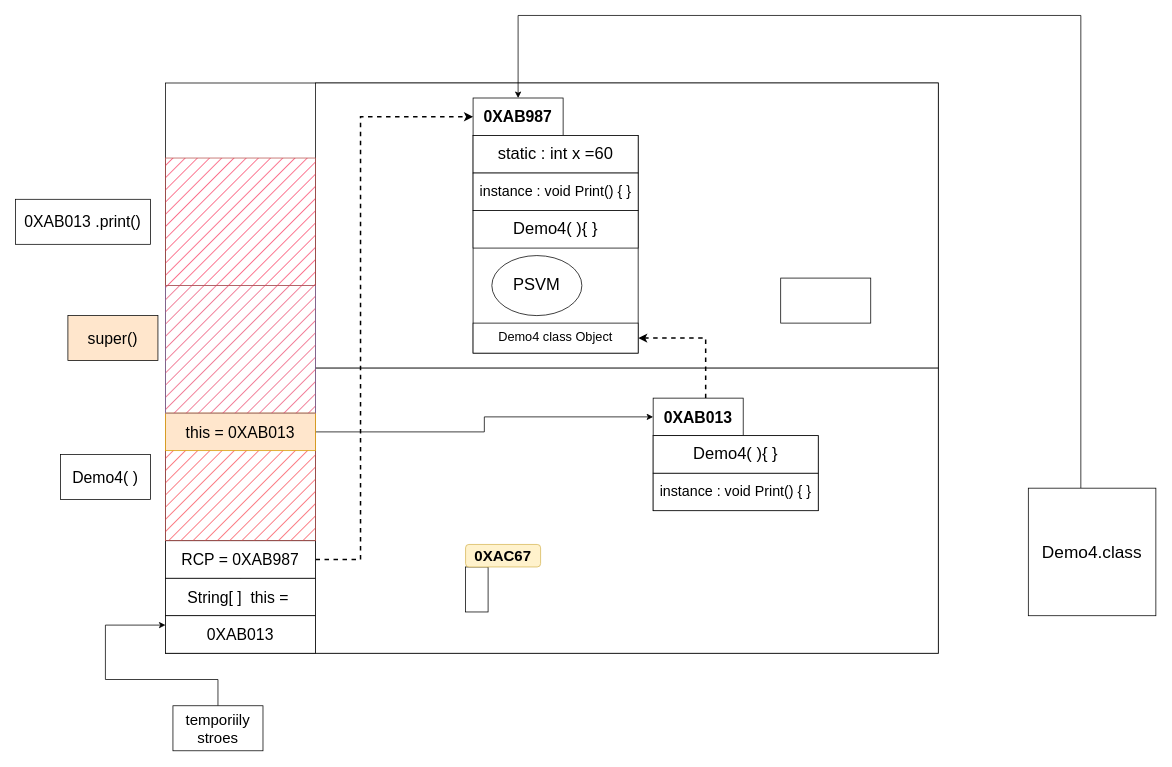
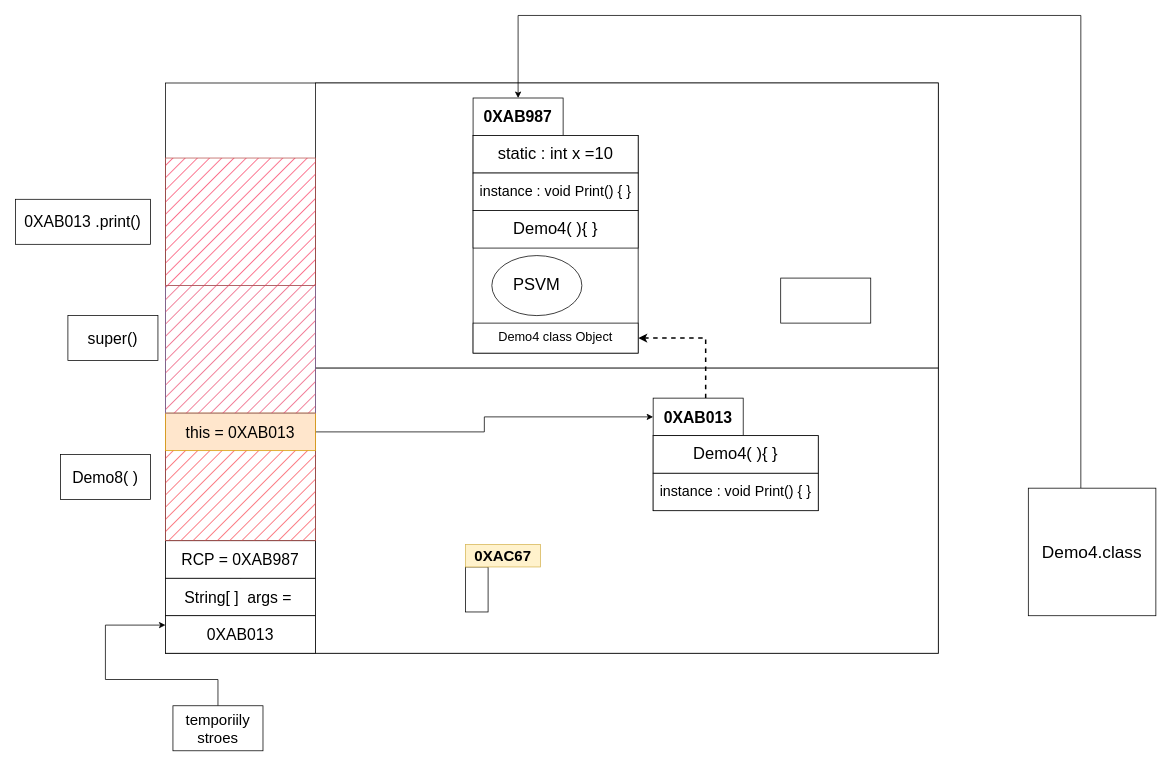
  <mxCell id="0" />
  <mxCell id="1" parent="0" />
  <mxCell id="2" value="" style="rounded=0;whiteSpace=wrap;html=1;" vertex="1" parent="1"><mxGeometry x="220" y="110" width="1030" height="760" as="geometry" /></mxCell>
  <mxCell id="3" value="" style="rounded=0;whiteSpace=wrap;html=1;" vertex="1" parent="1"><mxGeometry x="420" y="110" width="830" height="380" as="geometry" /></mxCell>
  <mxCell id="4" value="" style="rounded=0;whiteSpace=wrap;html=1;" vertex="1" parent="1"><mxGeometry x="420" y="490" width="830" height="380" as="geometry" /></mxCell>
  <mxCell id="5" value="" style="rounded=0;whiteSpace=wrap;html=1;" vertex="1" parent="1"><mxGeometry x="220" y="820" width="200" height="50" as="geometry" /></mxCell>
  <mxCell id="6" style="edgeStyle=orthogonalEdgeStyle;rounded=0;orthogonalLoop=1;jettySize=auto;html=1;dashed=1;strokeWidth=2;" edge="1" parent="1" source="7" target="9"><mxGeometry relative="1" as="geometry" /></mxCell>
- <mxCell id="7" value="String[ ]&amp;nbsp; this =&amp;nbsp;" style="rounded=0;whiteSpace=wrap;html=1;fontSize=21;" vertex="1" parent="1"><mxGeometry x="220" y="770" width="200" height="50" as="geometry" /></mxCell>
- <mxCell id="8" style="edgeStyle=orthogonalEdgeStyle;rounded=0;orthogonalLoop=1;jettySize=auto;html=1;entryX=0;entryY=0.5;entryDx=0;entryDy=0;dashed=1;strokeWidth=2;" edge="1" parent="1" source="9" target="15"><mxGeometry relative="1" as="geometry"><Array as="points"><mxPoint x="480" y="745" /><mxPoint x="480" y="155" /></Array></mxGeometry></mxCell>
+ <mxCell id="7" value="String[ ]&amp;nbsp; args =&amp;nbsp;" style="rounded=0;whiteSpace=wrap;html=1;fontSize=21;" vertex="1" parent="1"><mxGeometry x="220" y="770" width="200" height="50" as="geometry" /></mxCell>
  <mxCell id="9" value="RCP =&amp;nbsp;0XAB987" style="rounded=0;whiteSpace=wrap;html=1;fontSize=21;" vertex="1" parent="1"><mxGeometry x="220" y="720" width="200" height="50" as="geometry" /></mxCell>
  <mxCell id="10" value="" style="rounded=0;whiteSpace=wrap;html=1;" vertex="1" parent="1"><mxGeometry x="620" y="755" width="30" height="60" as="geometry" /></mxCell>
- <mxCell id="11" value="0XAC67" style="whiteSpace=wrap;html=1;fillColor=#fff2cc;strokeColor=#d6b656;fontSize=20;fontStyle=1;rounded=1;" vertex="1" parent="1"><mxGeometry x="620" y="725" width="100" height="30" as="geometry" /></mxCell>
+ <mxCell id="11" value="0XAC67" style="rounded=0;whiteSpace=wrap;html=1;fillColor=#fff2cc;strokeColor=#d6b656;fontSize=20;fontStyle=1" vertex="1" parent="1"><mxGeometry x="620" y="725" width="100" height="30" as="geometry" /></mxCell>
  <mxCell id="12" style="edgeStyle=orthogonalEdgeStyle;rounded=0;orthogonalLoop=1;jettySize=auto;html=1;entryX=0.5;entryY=0;entryDx=0;entryDy=0;" edge="1" parent="1" source="13" target="15"><mxGeometry relative="1" as="geometry"><Array as="points"><mxPoint x="1440" y="20" /><mxPoint x="690" y="20" /></Array></mxGeometry></mxCell>
  <mxCell id="13" value="Demo4.class" style="rounded=0;whiteSpace=wrap;html=1;fontSize=23;" vertex="1" parent="1"><mxGeometry x="1370" y="650" width="170" height="170" as="geometry" /></mxCell>
  <mxCell id="14" value="" style="rounded=0;whiteSpace=wrap;html=1;" vertex="1" parent="1"><mxGeometry x="630" y="180" width="220" height="290" as="geometry" /></mxCell>
  <mxCell id="15" value="0XAB987" style="rounded=0;whiteSpace=wrap;html=1;fontSize=21;fontStyle=1" vertex="1" parent="1"><mxGeometry x="630" y="130" width="120" height="50" as="geometry" /></mxCell>
- <mxCell id="16" value="static : int x =60" style="rounded=0;whiteSpace=wrap;html=1;fontSize=22;" vertex="1" parent="1"><mxGeometry x="630" y="180" width="220" height="50" as="geometry" /></mxCell>
+ <mxCell id="16" value="static : int x =10" style="rounded=0;whiteSpace=wrap;html=1;fontSize=22;" vertex="1" parent="1"><mxGeometry x="630" y="180" width="220" height="50" as="geometry" /></mxCell>
  <mxCell id="17" value="instance : void Print() { }" style="rounded=0;whiteSpace=wrap;html=1;fontSize=19;" vertex="1" parent="1"><mxGeometry x="630" y="230" width="220" height="50" as="geometry" /></mxCell>
  <mxCell id="18" value="Demo4( ){ }" style="rounded=0;whiteSpace=wrap;html=1;fontSize=22;" vertex="1" parent="1"><mxGeometry x="630" y="280" width="220" height="50" as="geometry" /></mxCell>
  <mxCell id="19" value="PSVM" style="ellipse;whiteSpace=wrap;html=1;fontSize=22;" vertex="1" parent="1"><mxGeometry x="655" y="340" width="120" height="80" as="geometry" /></mxCell>
  <mxCell id="20" style="edgeStyle=orthogonalEdgeStyle;rounded=0;orthogonalLoop=1;jettySize=auto;html=1;entryX=1;entryY=0.5;entryDx=0;entryDy=0;dashed=1;strokeWidth=2;" edge="1" parent="1" source="21" target="23"><mxGeometry relative="1" as="geometry"><Array as="points"><mxPoint x="940" y="450" /></Array></mxGeometry></mxCell>
  <mxCell id="21" value="0XAB013" style="rounded=0;whiteSpace=wrap;html=1;fontSize=21;fontStyle=1" vertex="1" parent="1"><mxGeometry x="870" y="530" width="120" height="50" as="geometry" /></mxCell>
  <mxCell id="22" value="" style="rounded=0;whiteSpace=wrap;html=1;" vertex="1" parent="1"><mxGeometry x="870" y="580" width="220" height="100" as="geometry" /></mxCell>
  <mxCell id="23" value="Demo4 class Object" style="rounded=0;whiteSpace=wrap;html=1;fontSize=17;" vertex="1" parent="1"><mxGeometry x="630" y="430" width="220" height="40" as="geometry" /></mxCell>
  <mxCell id="24" value="instance : void Print() { }" style="rounded=0;whiteSpace=wrap;html=1;fontSize=19;" vertex="1" parent="1"><mxGeometry x="870" y="630" width="220" height="50" as="geometry" /></mxCell>
  <mxCell id="25" value="Demo4( ){ }" style="rounded=0;whiteSpace=wrap;html=1;fontSize=22;" vertex="1" parent="1"><mxGeometry x="870" y="580" width="220" height="50" as="geometry" /></mxCell>
  <mxCell id="26" value="" style="rounded=0;whiteSpace=wrap;html=1;fillColor=#F81E2C;strokeColor=#b85450;fillStyle=hatch;" vertex="1" parent="1"><mxGeometry x="220" y="550" width="200" height="170" as="geometry" /></mxCell>
  <mxCell id="27" value="" style="rounded=0;whiteSpace=wrap;html=1;" vertex="1" parent="1"><mxGeometry x="1040" y="370" width="120" height="60" as="geometry" /></mxCell>
- <mxCell id="28" value="Demo4( )" style="rounded=0;whiteSpace=wrap;html=1;fontSize=21;" vertex="1" parent="1"><mxGeometry x="80" y="605" width="120" height="60" as="geometry" /></mxCell>
+ <mxCell id="28" value="Demo8( )" style="rounded=0;whiteSpace=wrap;html=1;fontSize=21;" vertex="1" parent="1"><mxGeometry x="80" y="605" width="120" height="60" as="geometry" /></mxCell>
  <mxCell id="29" style="edgeStyle=orthogonalEdgeStyle;rounded=0;orthogonalLoop=1;jettySize=auto;html=1;" edge="1" parent="1" source="30" target="21"><mxGeometry relative="1" as="geometry"><Array as="points"><mxPoint x="645" y="575" /><mxPoint x="645" y="555" /></Array></mxGeometry></mxCell>
  <mxCell id="30" value="this =&amp;nbsp;0XAB013" style="rounded=0;whiteSpace=wrap;html=1;fontSize=21;fillColor=#ffe6cc;strokeColor=#d79b00;" vertex="1" parent="1"><mxGeometry x="220" y="550" width="200" height="50" as="geometry" /></mxCell>
  <mxCell id="31" value="" style="rounded=0;whiteSpace=wrap;html=1;fillColor=#E72350;strokeColor=#9673a6;fillStyle=hatch;" vertex="1" parent="1"><mxGeometry x="220" y="380" width="200" height="170" as="geometry" /></mxCell>
- <mxCell id="32" value="super()" style="rounded=0;whiteSpace=wrap;html=1;fontSize=21;fillColor=#ffe6cc;" vertex="1" parent="1"><mxGeometry x="90" y="420" width="120" height="60" as="geometry" /></mxCell>
+ <mxCell id="32" value="super()" style="rounded=0;whiteSpace=wrap;html=1;fontSize=21;" vertex="1" parent="1"><mxGeometry x="90" y="420" width="120" height="60" as="geometry" /></mxCell>
  <mxCell id="33" value="" style="rounded=0;whiteSpace=wrap;html=1;fillColor=#F8113F;strokeColor=#b85450;fillStyle=hatch;" vertex="1" parent="1"><mxGeometry x="220" y="210" width="200" height="170" as="geometry" /></mxCell>
  <mxCell id="34" value="0XAB013" style="rounded=0;whiteSpace=wrap;html=1;fontSize=21;" vertex="1" parent="1"><mxGeometry x="220" y="820" width="200" height="50" as="geometry" /></mxCell>
  <mxCell id="35" style="edgeStyle=orthogonalEdgeStyle;rounded=0;orthogonalLoop=1;jettySize=auto;html=1;entryX=0;entryY=0.25;entryDx=0;entryDy=0;" edge="1" parent="1" source="36" target="34"><mxGeometry relative="1" as="geometry"><Array as="points"><mxPoint x="290" y="905" /><mxPoint x="140" y="905" /><mxPoint x="140" y="833" /></Array></mxGeometry></mxCell>
  <mxCell id="36" value="temporiily stroes" style="rounded=0;whiteSpace=wrap;html=1;fontSize=20;" vertex="1" parent="1"><mxGeometry x="230" y="940" width="120" height="60" as="geometry" /></mxCell>
  <mxCell id="37" value="0XAB013 .print()" style="rounded=0;whiteSpace=wrap;html=1;fontSize=21;" vertex="1" parent="1"><mxGeometry x="20" y="265" width="180" height="60" as="geometry" /></mxCell>
